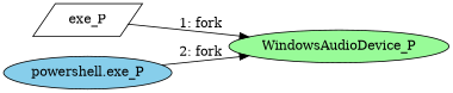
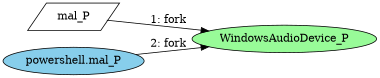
  digraph {
    engine=neato
    fixedsize=false
    fontsize=10
    nodesep=0.3
    rankdir=LR
    ranksep=0
    splines=true
    node [node_type=Process shape=ellipse style=filled]
    edge [style=solid]
-   mal_P [fillcolor=white shape=parallelogram label=exe_P]
+   mal_P [fillcolor=white shape=parallelogram]
    WindowsAudioDevice_P [fillcolor=palegreen]
-   "powershell.exe_P" [fillcolor=skyblue]
+   "powershell.exe_P" [fillcolor=skyblue label="powershell.mal_P"]
    mal_P -> WindowsAudioDevice_P [label="1: fork"]
    "powershell.exe_P" -> WindowsAudioDevice_P [label="2: fork"]
  }
